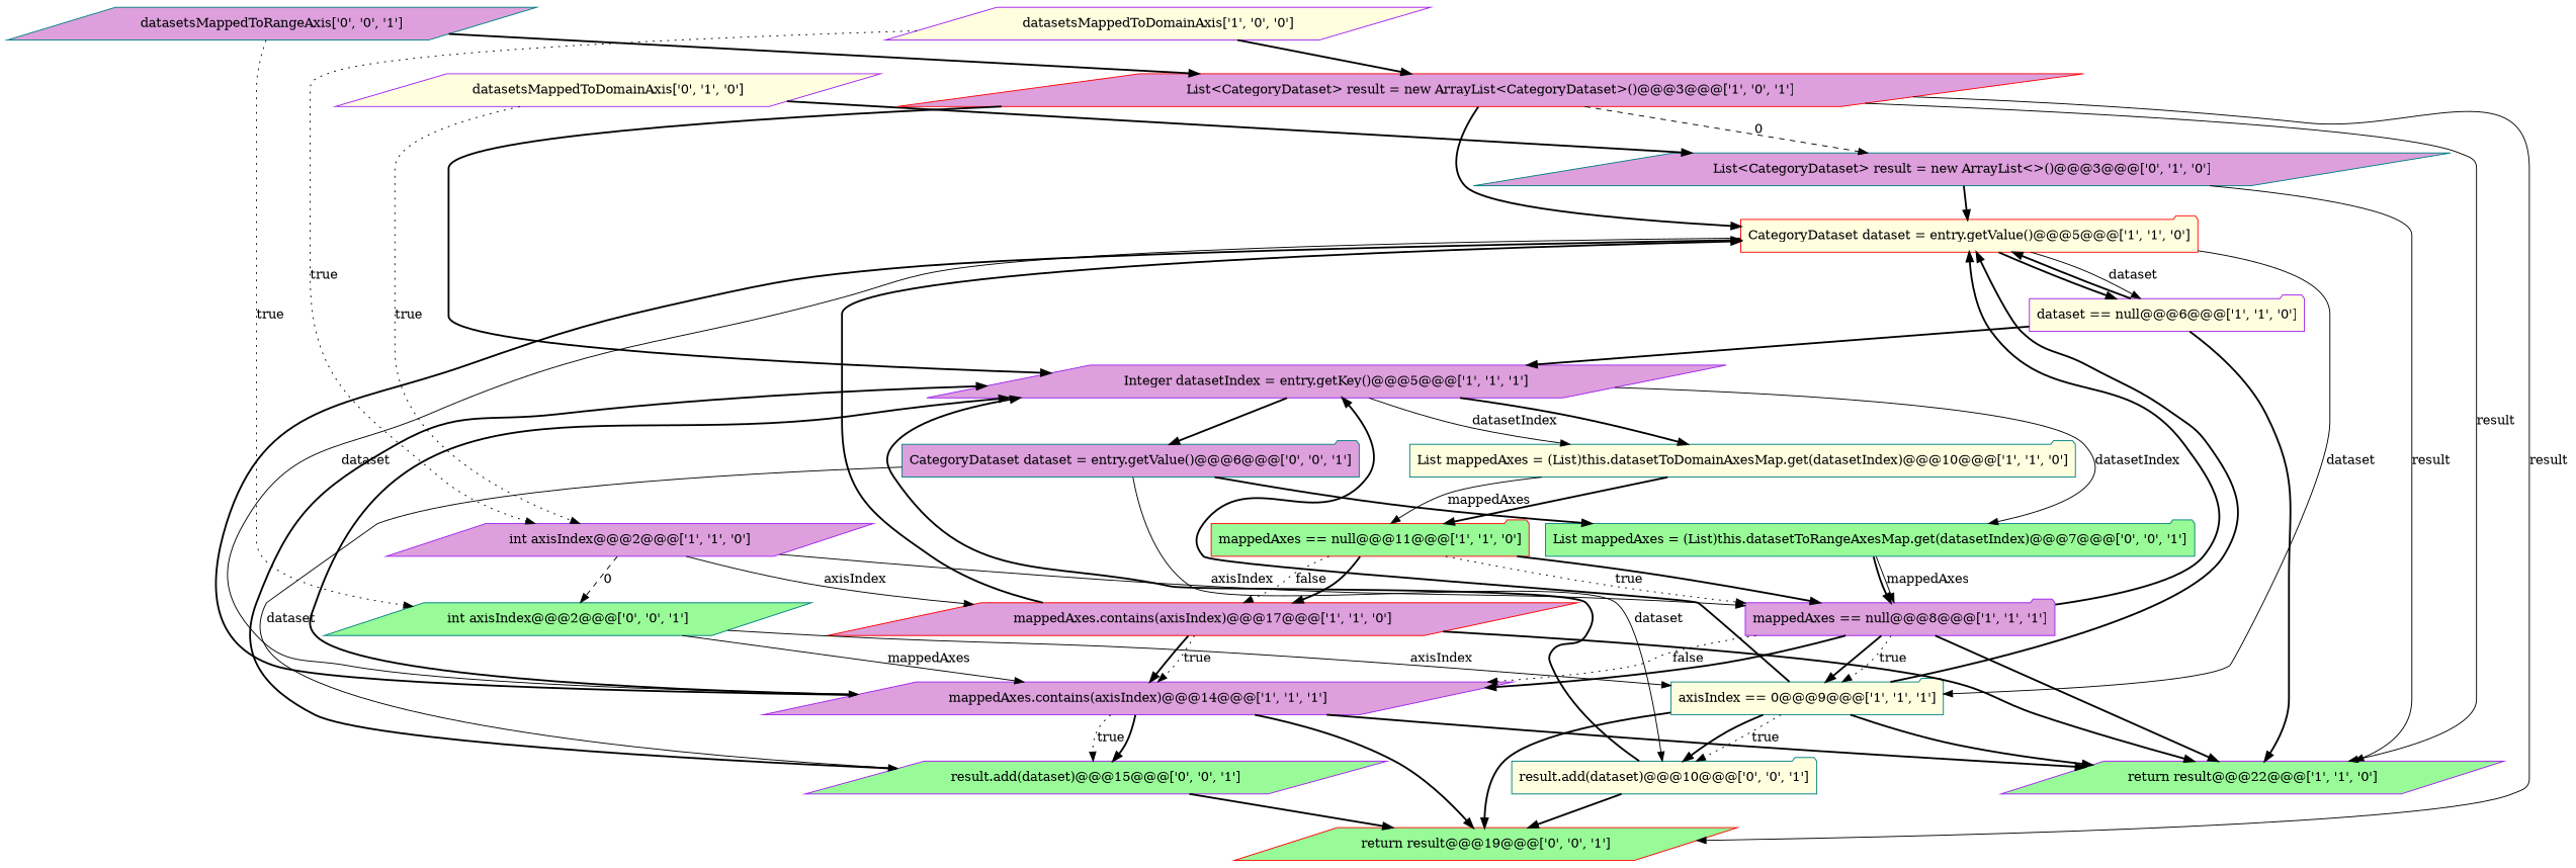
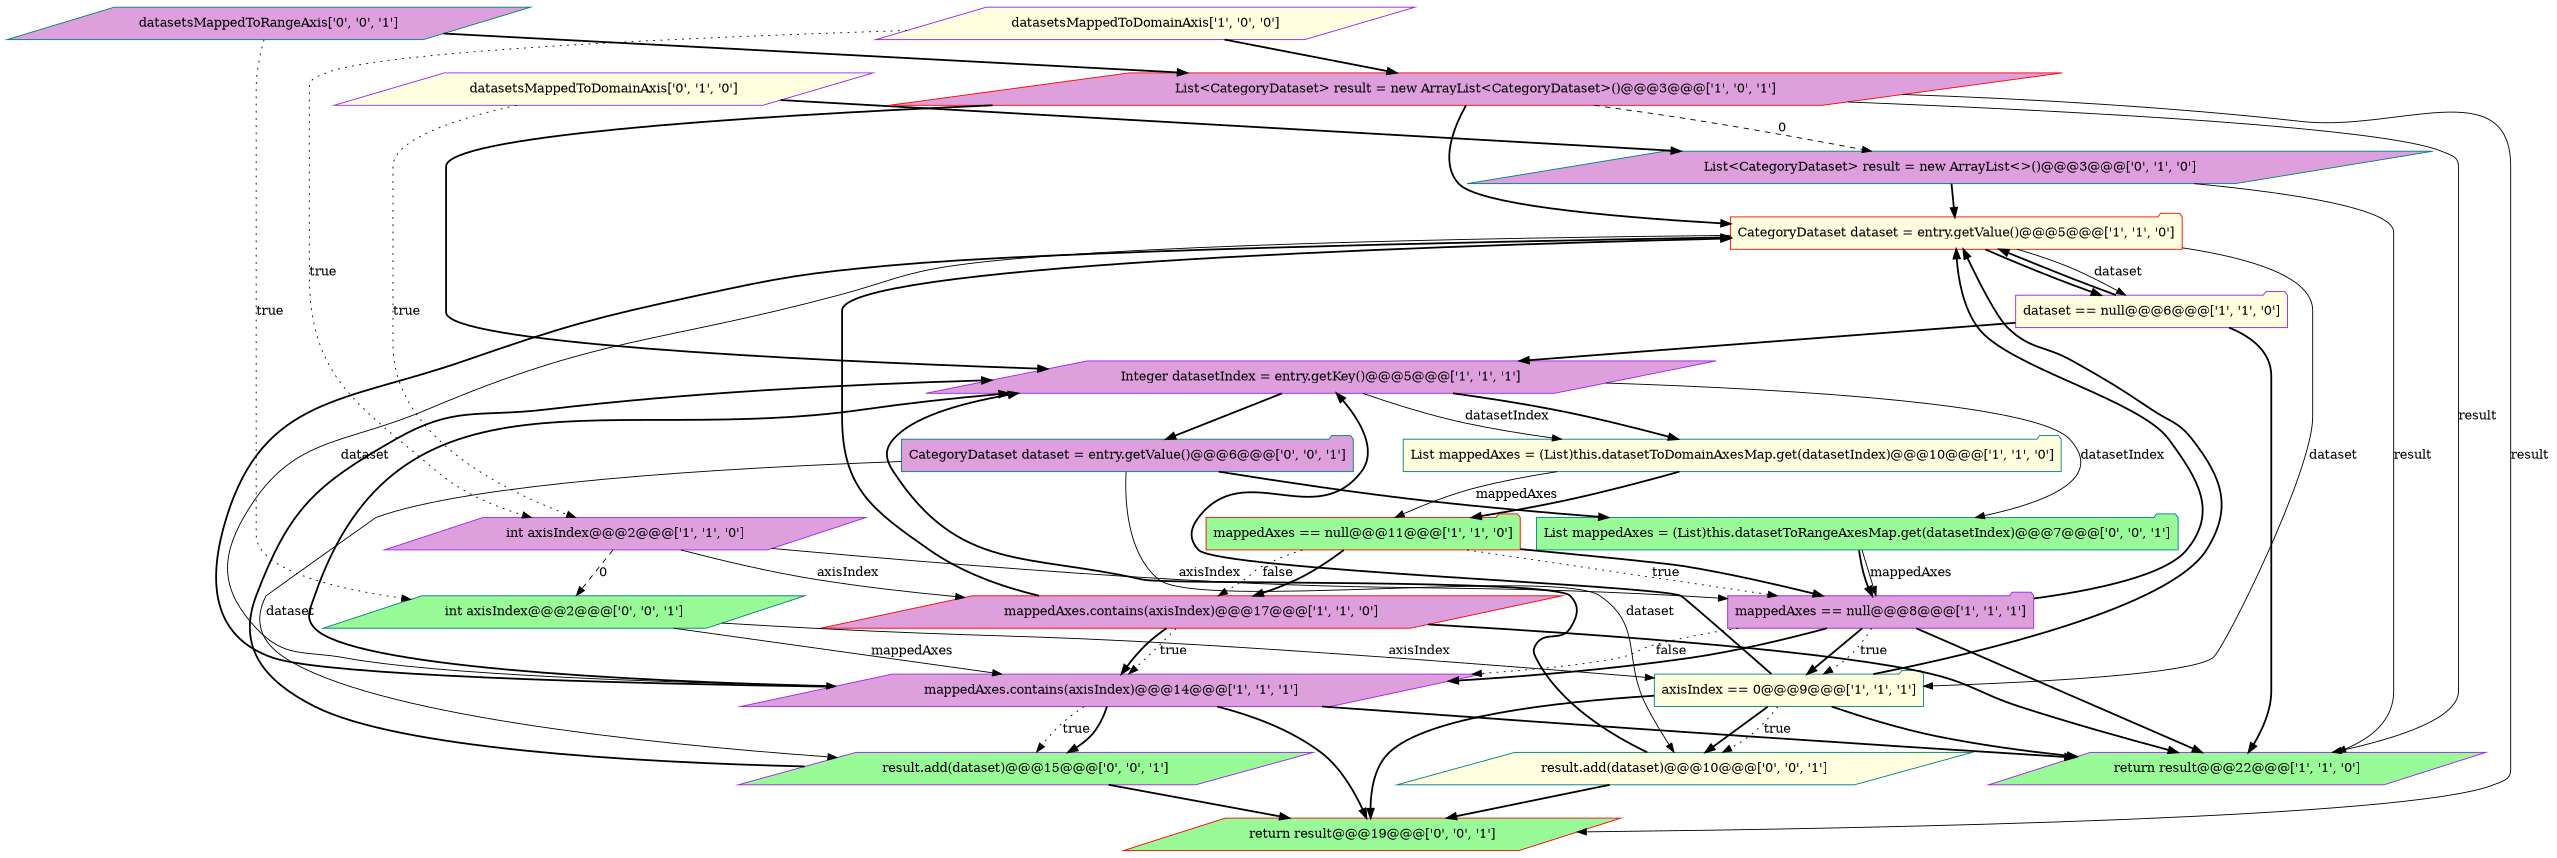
  digraph {
    node [color=purple fillcolor=plum shape=parallelogram style=filled]
    edge [style=bold]
    n1 [fillcolor=lightyellow label="datasetsMappedToDomainAxis['0', '1', '0']"]
    n2 [color=teal label="List<CategoryDataset> result = new ArrayList<>()@@@3@@@['0', '1', '0']"]
    n3 [label="int axisIndex@@@2@@@['1', '1', '0']"]
    n4 [fillcolor=palegreen label="return result@@@22@@@['1', '1', '0']"]
    n5 [color=red fillcolor=lightyellow label="CategoryDataset dataset = entry.getValue()@@@5@@@['1', '1', '0']" shape=folder]
    n6 [color=teal fillcolor=palegreen label="int axisIndex@@@2@@@['0', '0', '1']"]
    n7 [color=red label="mappedAxes.contains(axisIndex)@@@17@@@['1', '1', '0']"]
    n8 [label="mappedAxes == null@@@8@@@['1', '1', '1']" shape=folder]
    n9 [fillcolor=lightyellow label="datasetsMappedToDomainAxis['1', '0', '0']"]
    n10 [color=red label="List<CategoryDataset> result = new ArrayList<CategoryDataset>()@@@3@@@['1', '0', '1']"]
    n11 [color=red fillcolor=palegreen label="return result@@@19@@@['0', '0', '1']"]
    n12 [label="Integer datasetIndex = entry.getKey()@@@5@@@['1', '1', '1']"]
    n13 [fillcolor=lightyellow label="dataset == null@@@6@@@['1', '1', '0']" shape=folder]
    n14 [label="mappedAxes.contains(axisIndex)@@@14@@@['1', '1', '1']"]
    n15 [color=teal fillcolor=lightyellow label="axisIndex == 0@@@9@@@['1', '1', '1']" shape=folder]
    n16 [color=teal label="CategoryDataset dataset = entry.getValue()@@@6@@@['0', '0', '1']" shape=folder]
    n17 [color=teal fillcolor=palegreen label="List mappedAxes = (List)this.datasetToRangeAxesMap.get(datasetIndex)@@@7@@@['0', '0', '1']" shape=folder]
    n18 [color=teal fillcolor=lightyellow label="List mappedAxes = (List)this.datasetToDomainAxesMap.get(datasetIndex)@@@10@@@['1', '1', '0']" shape=folder]
    n19 [color=teal label="datasetsMappedToRangeAxis['0', '0', '1']"]
    n20 [fillcolor=palegreen label="result.add(dataset)@@@15@@@['0', '0', '1']"]
-   n21 [color=teal fillcolor=lightyellow label="result.add(dataset)@@@10@@@['0', '0', '1']" shape=folder]
+   n21 [color=teal fillcolor=lightyellow label="result.add(dataset)@@@10@@@['0', '0', '1']"]
    n22 [color=red fillcolor=palegreen label="mappedAxes == null@@@11@@@['1', '1', '0']" shape=folder]
    n1 -> n2
    n1 -> n3 [label=true style=dotted]
    n2 -> n4 [label=result style=solid]
    n2 -> n5
    n3 -> n6 [label=0 style=dashed]
    n3 -> n7 [label=axisIndex style=solid]
    n3 -> n8 [label=axisIndex style=solid]
    n5 -> n13 [label=dataset style=solid]
    n5 -> n13
    n5 -> n14 [label=dataset style=solid]
    n5 -> n15 [label=dataset style=solid]
    n6 -> n14 [label=mappedAxes style=solid]
    n6 -> n15 [label=axisIndex style=solid]
    n7 -> n4
    n7 -> n5
    n7 -> n14
    n7 -> n14 [label=true style=dotted]
    n8 -> n4
    n8 -> n5
    n8 -> n14
    n8 -> n14 [label=false style=dotted]
    n8 -> n15 [label=true style=dotted]
    n8 -> n15
    n9 -> n3 [label=true style=dotted]
    n9 -> n10
    n10 -> n2 [label=0 style=dashed]
    n10 -> n4 [label=result style=solid]
    n10 -> n5
    n10 -> n11 [label=result style=solid]
    n10 -> n12
    n12 -> n16
    n12 -> n17 [label=datasetIndex style=solid]
    n12 -> n18
    n12 -> n18 [label=datasetIndex style=solid]
    n13 -> n4
    n13 -> n5
    n13 -> n12
    n14 -> n4
    n14 -> n5
    n14 -> n11
    n14 -> n12
    n14 -> n20 [label=true style=dotted]
    n14 -> n20
    n15 -> n4
    n15 -> n5
    n15 -> n11
    n15 -> n12
    n15 -> n21
    n15 -> n21 [label=true style=dotted]
    n16 -> n17
    n16 -> n20 [label=dataset style=solid]
    n16 -> n21 [label=dataset style=solid]
    n17 -> n8 [label=mappedAxes style=solid]
    n17 -> n8
    n18 -> n22
    n18 -> n22 [label=mappedAxes style=solid]
    n19 -> n6 [label=true style=dotted]
    n19 -> n10
    n20 -> n11
    n20 -> n12
    n21 -> n11
    n21 -> n12
    n22 -> n7
    n22 -> n7 [label=false style=dotted]
    n22 -> n8 [label=true style=dotted]
    n22 -> n8
  }
